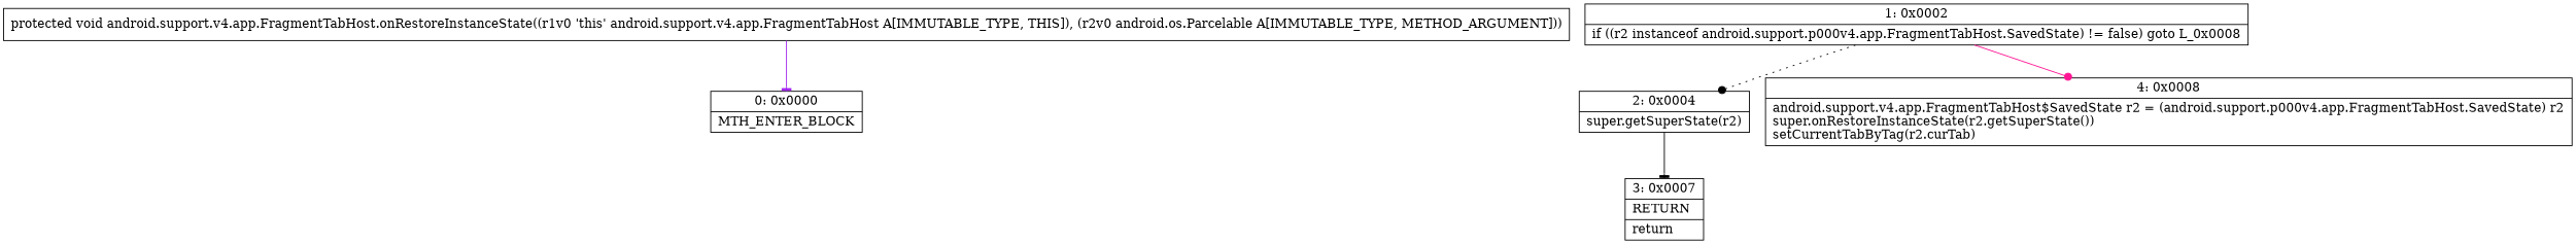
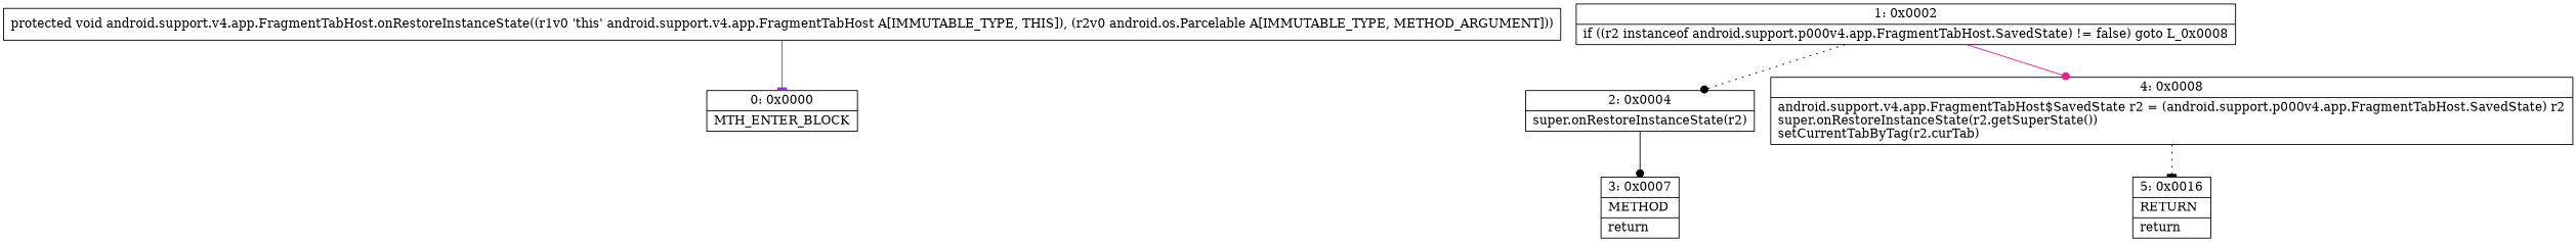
  digraph {
    node [shape=record]
    edge [arrowhead=dot color=black style=solid]
    n1 [label="{0\:\ 0x0000|MTH_ENTER_BLOCK\l}"]
    n2 [label="{1\:\ 0x0002|if ((r2 instanceof android.support.p000v4.app.FragmentTabHost.SavedState) != false) goto L_0x0008\l}"]
-   n3 [label="{2\:\ 0x0004|super.getSuperState(r2)\l}"]
+   n3 [label="{2\:\ 0x0004|super.onRestoreInstanceState(r2)\l}"]
    n4 [label="{4\:\ 0x0008|android.support.v4.app.FragmentTabHost$SavedState r2 = (android.support.p000v4.app.FragmentTabHost.SavedState) r2\lsuper.onRestoreInstanceState(r2.getSuperState())\lsetCurrentTabByTag(r2.curTab)\l}"]
-   n5 [label="{3\:\ 0x0007|RETURN\l|return\l}"]
+   n5 [label="{3\:\ 0x0007|METHOD\l|return\l}"]
+   n6 [label="{5\:\ 0x0016|RETURN\l|return\l}"]
    n7 [label="{protected void android.support.v4.app.FragmentTabHost.onRestoreInstanceState((r1v0 'this' android.support.v4.app.FragmentTabHost A[IMMUTABLE_TYPE, THIS]), (r2v0 android.os.Parcelable A[IMMUTABLE_TYPE, METHOD_ARGUMENT])) }"]
    n2 -> n3 [style=dotted]
    n2 -> n4 [color=deeppink]
-   n3 -> n5 [arrowhead=tee]
+   n3 -> n5
+   n4 -> n6 [arrowhead=tee style=dotted]
    n7 -> n1 [arrowhead=tee color=purple]
  }
